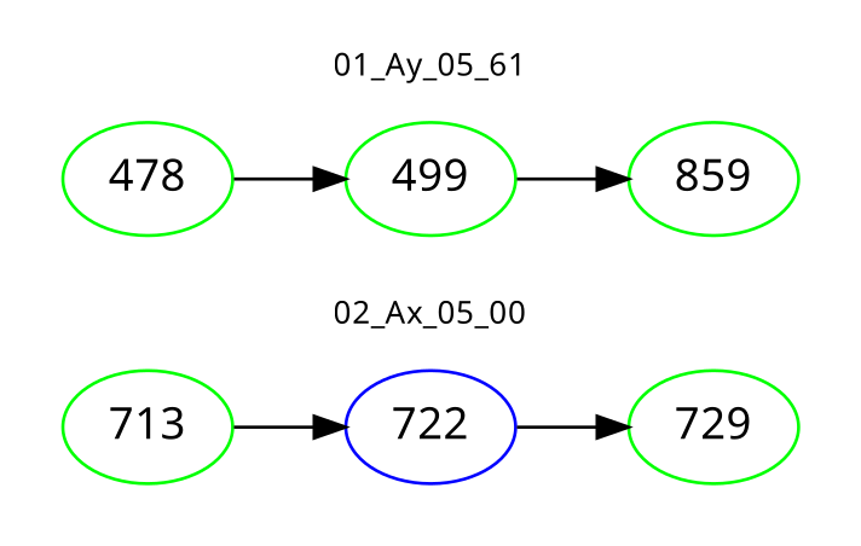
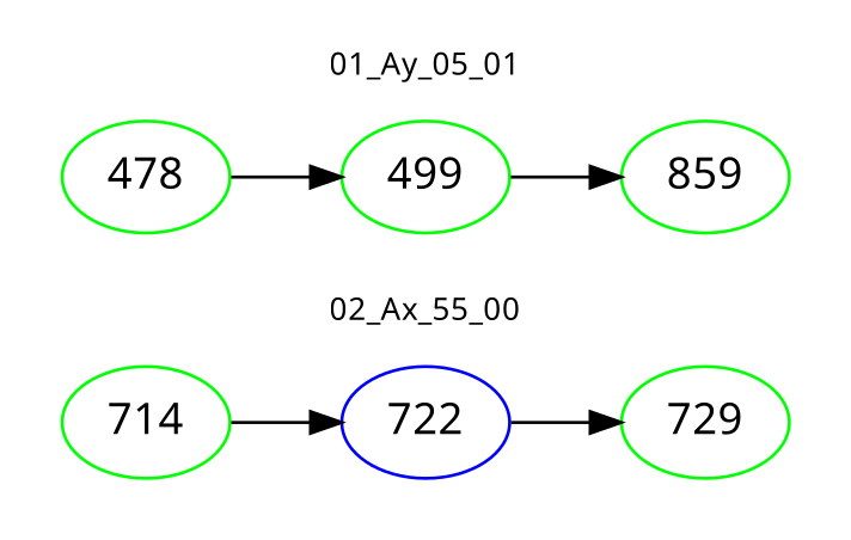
  digraph {
    fontname="Noto Sans"
    rankdir=LR
    node [color=green fontname="Noto Sans"]
    edge [color=black fontname="Noto Sans"]
-   n1 [label=713]
+   n1 [label=714]
    n2 [color=blue label=722]
    n3 [label=729]
    n4 [label=478]
    n5 [label=499]
    n6 [label=859]
    subgraph cluster_1 {
      color=white
      fontsize=10
-     label="02_Ax_05_00"
+     label="02_Ax_55_00"
      n1
      n2
      n3
    }
    subgraph cluster_2 {
      color=white
      fontsize=10
-     label="01_Ay_05_61"
+     label="01_Ay_05_01"
      n4
      n5
      n6
    }
    n1 -> n2
    n2 -> n3
    n4 -> n5
    n5 -> n6
  }
